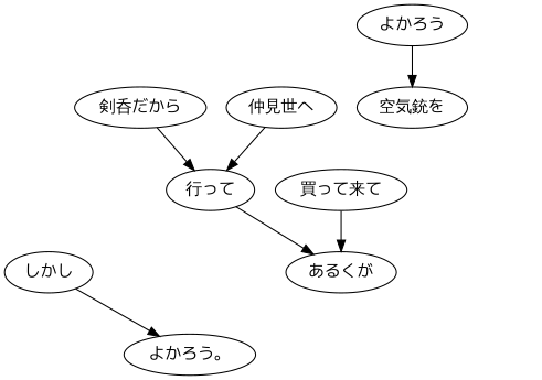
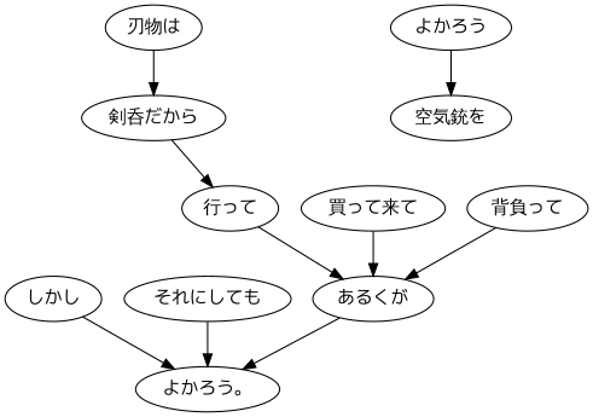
  digraph {
    fontname="Liberation Mono"
    node [fontname="Liberation Mono"]
    edge [fontname="Liberation Mono"]
    n1 [label="しかし"]
    n2 [label="よかろう。"]
+   n3 [label="それにしても"]
+   n4 [label="刃物は"]
    n5 [label="剣呑だから"]
    n6 [label="行って"]
    n7 [label="あるくが"]
-   n8 [label="仲見世へ"]
    n9 [label="買って来て"]
    n10 [label="よかろう"]
    n11 [label="空気銃を"]
+   n12 [label="背負って"]
    n1 -> n2
+   n3 -> n2
+   n4 -> n5
    n5 -> n6
    n6 -> n7
-   n8 -> n6
+   n7 -> n2
    n9 -> n7
    n10 -> n11
+   n12 -> n7
  }
